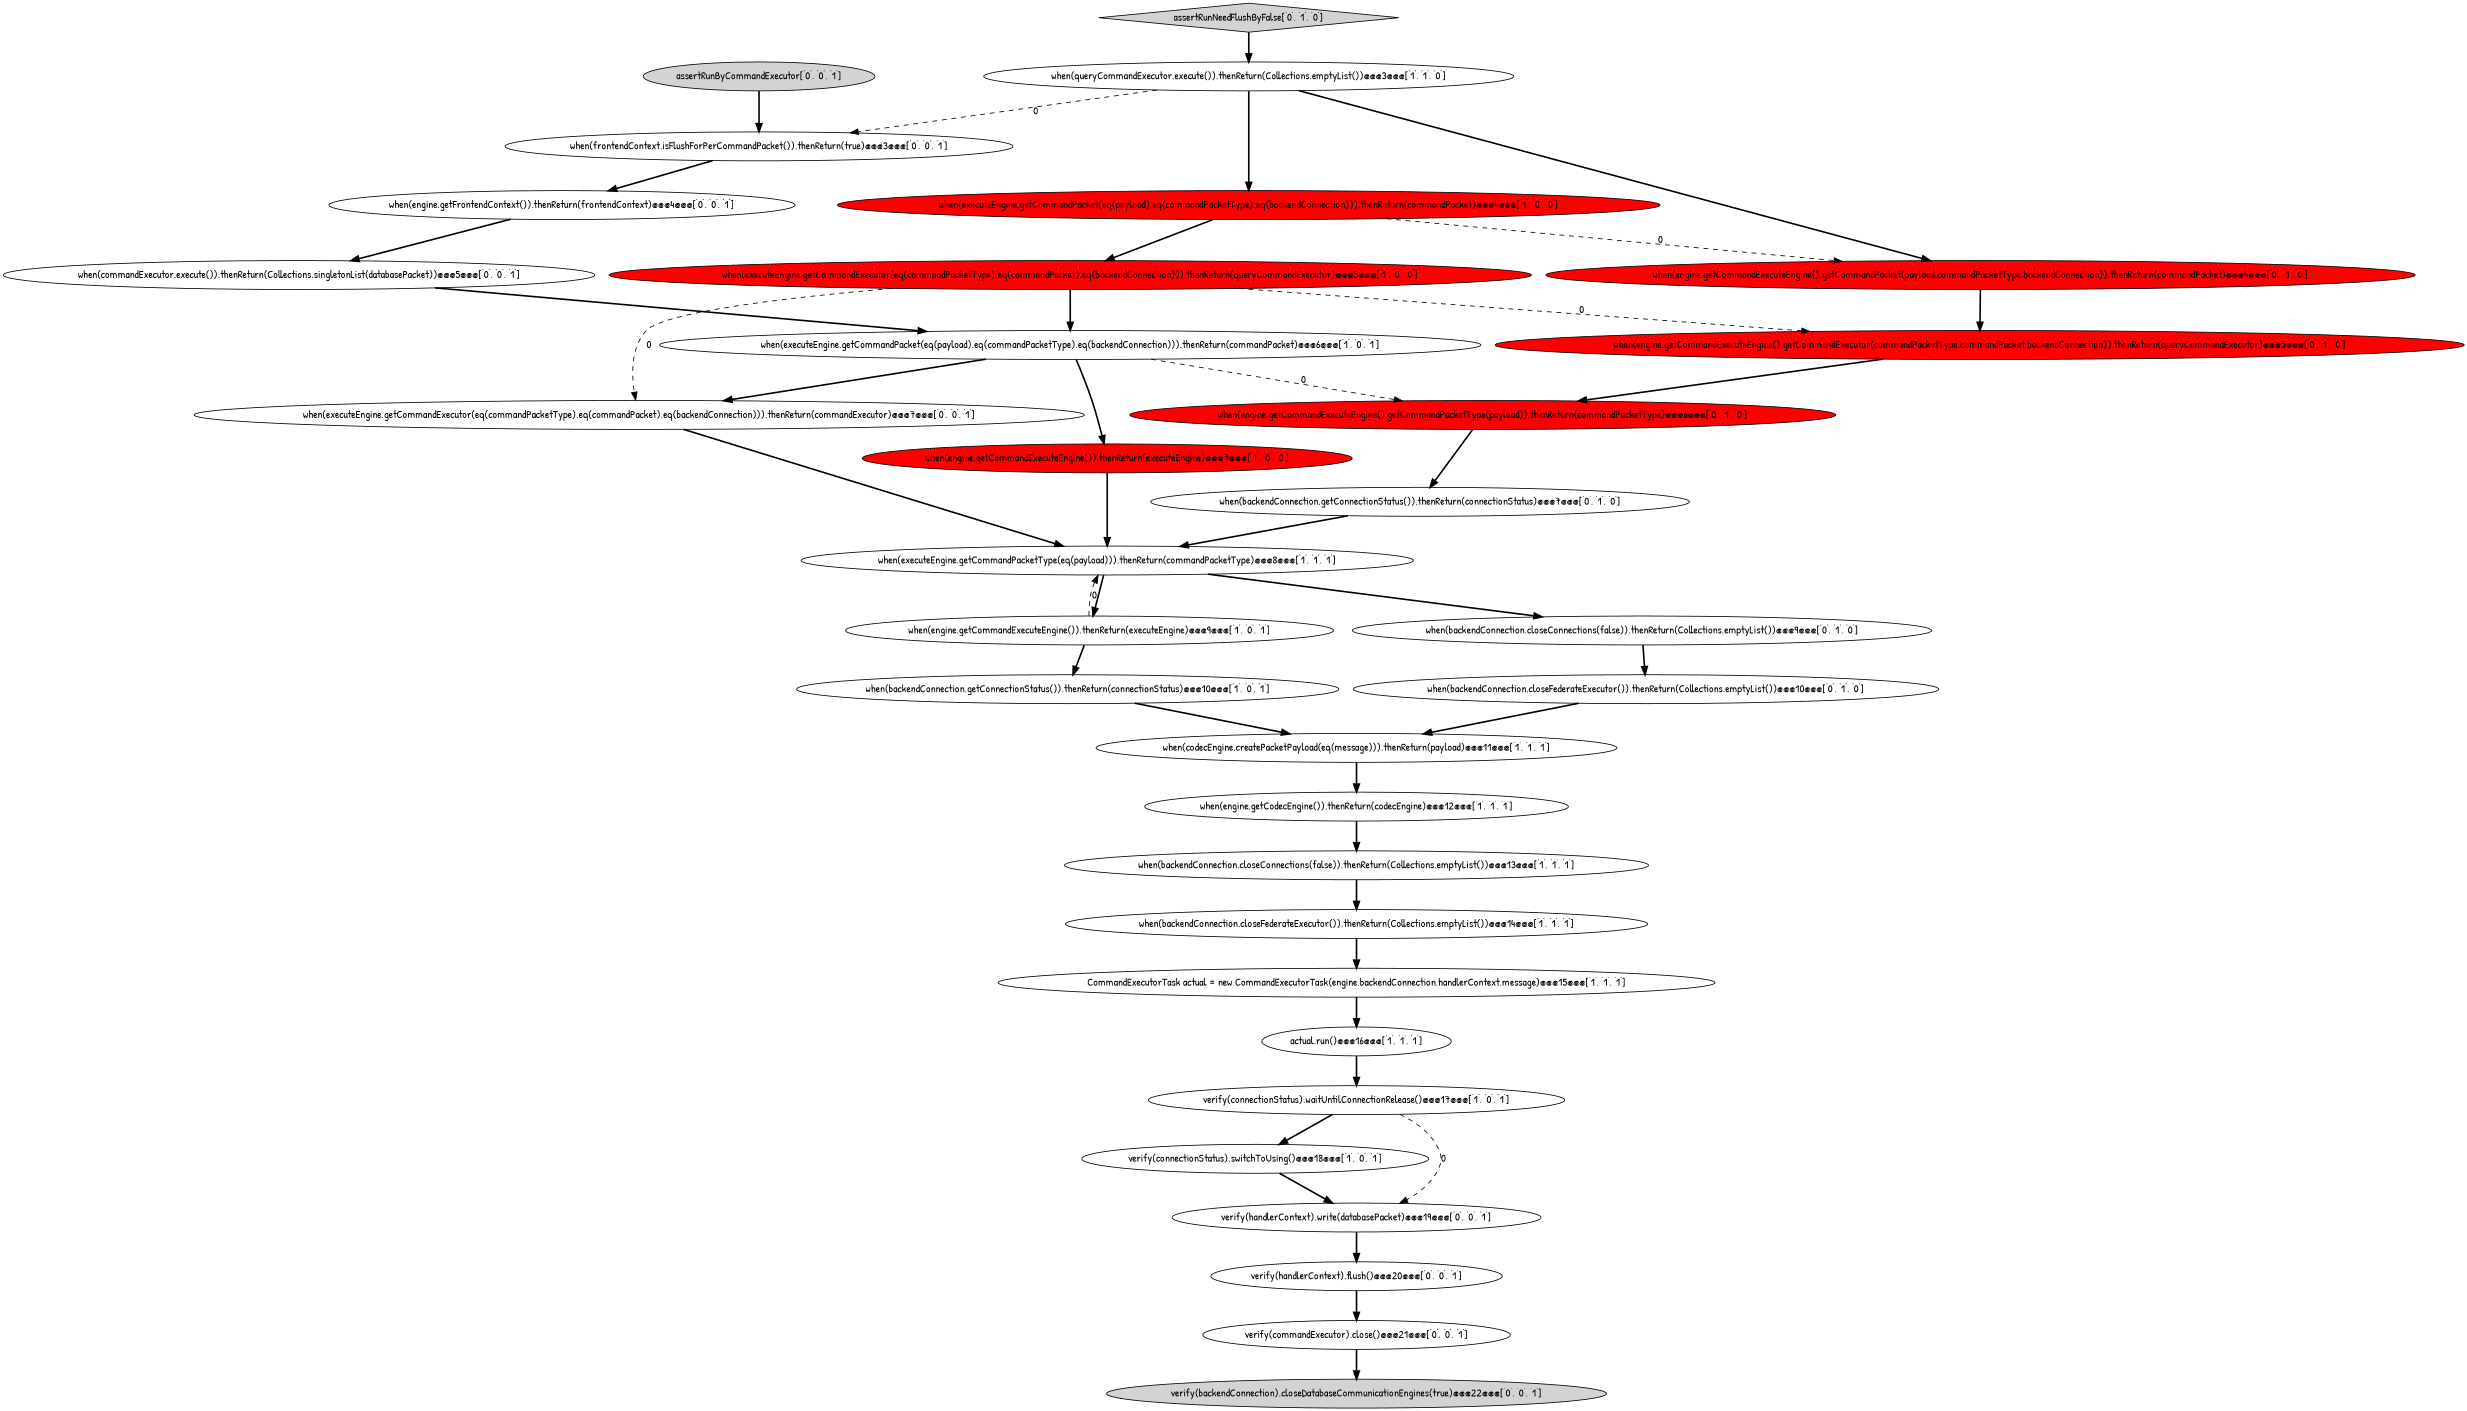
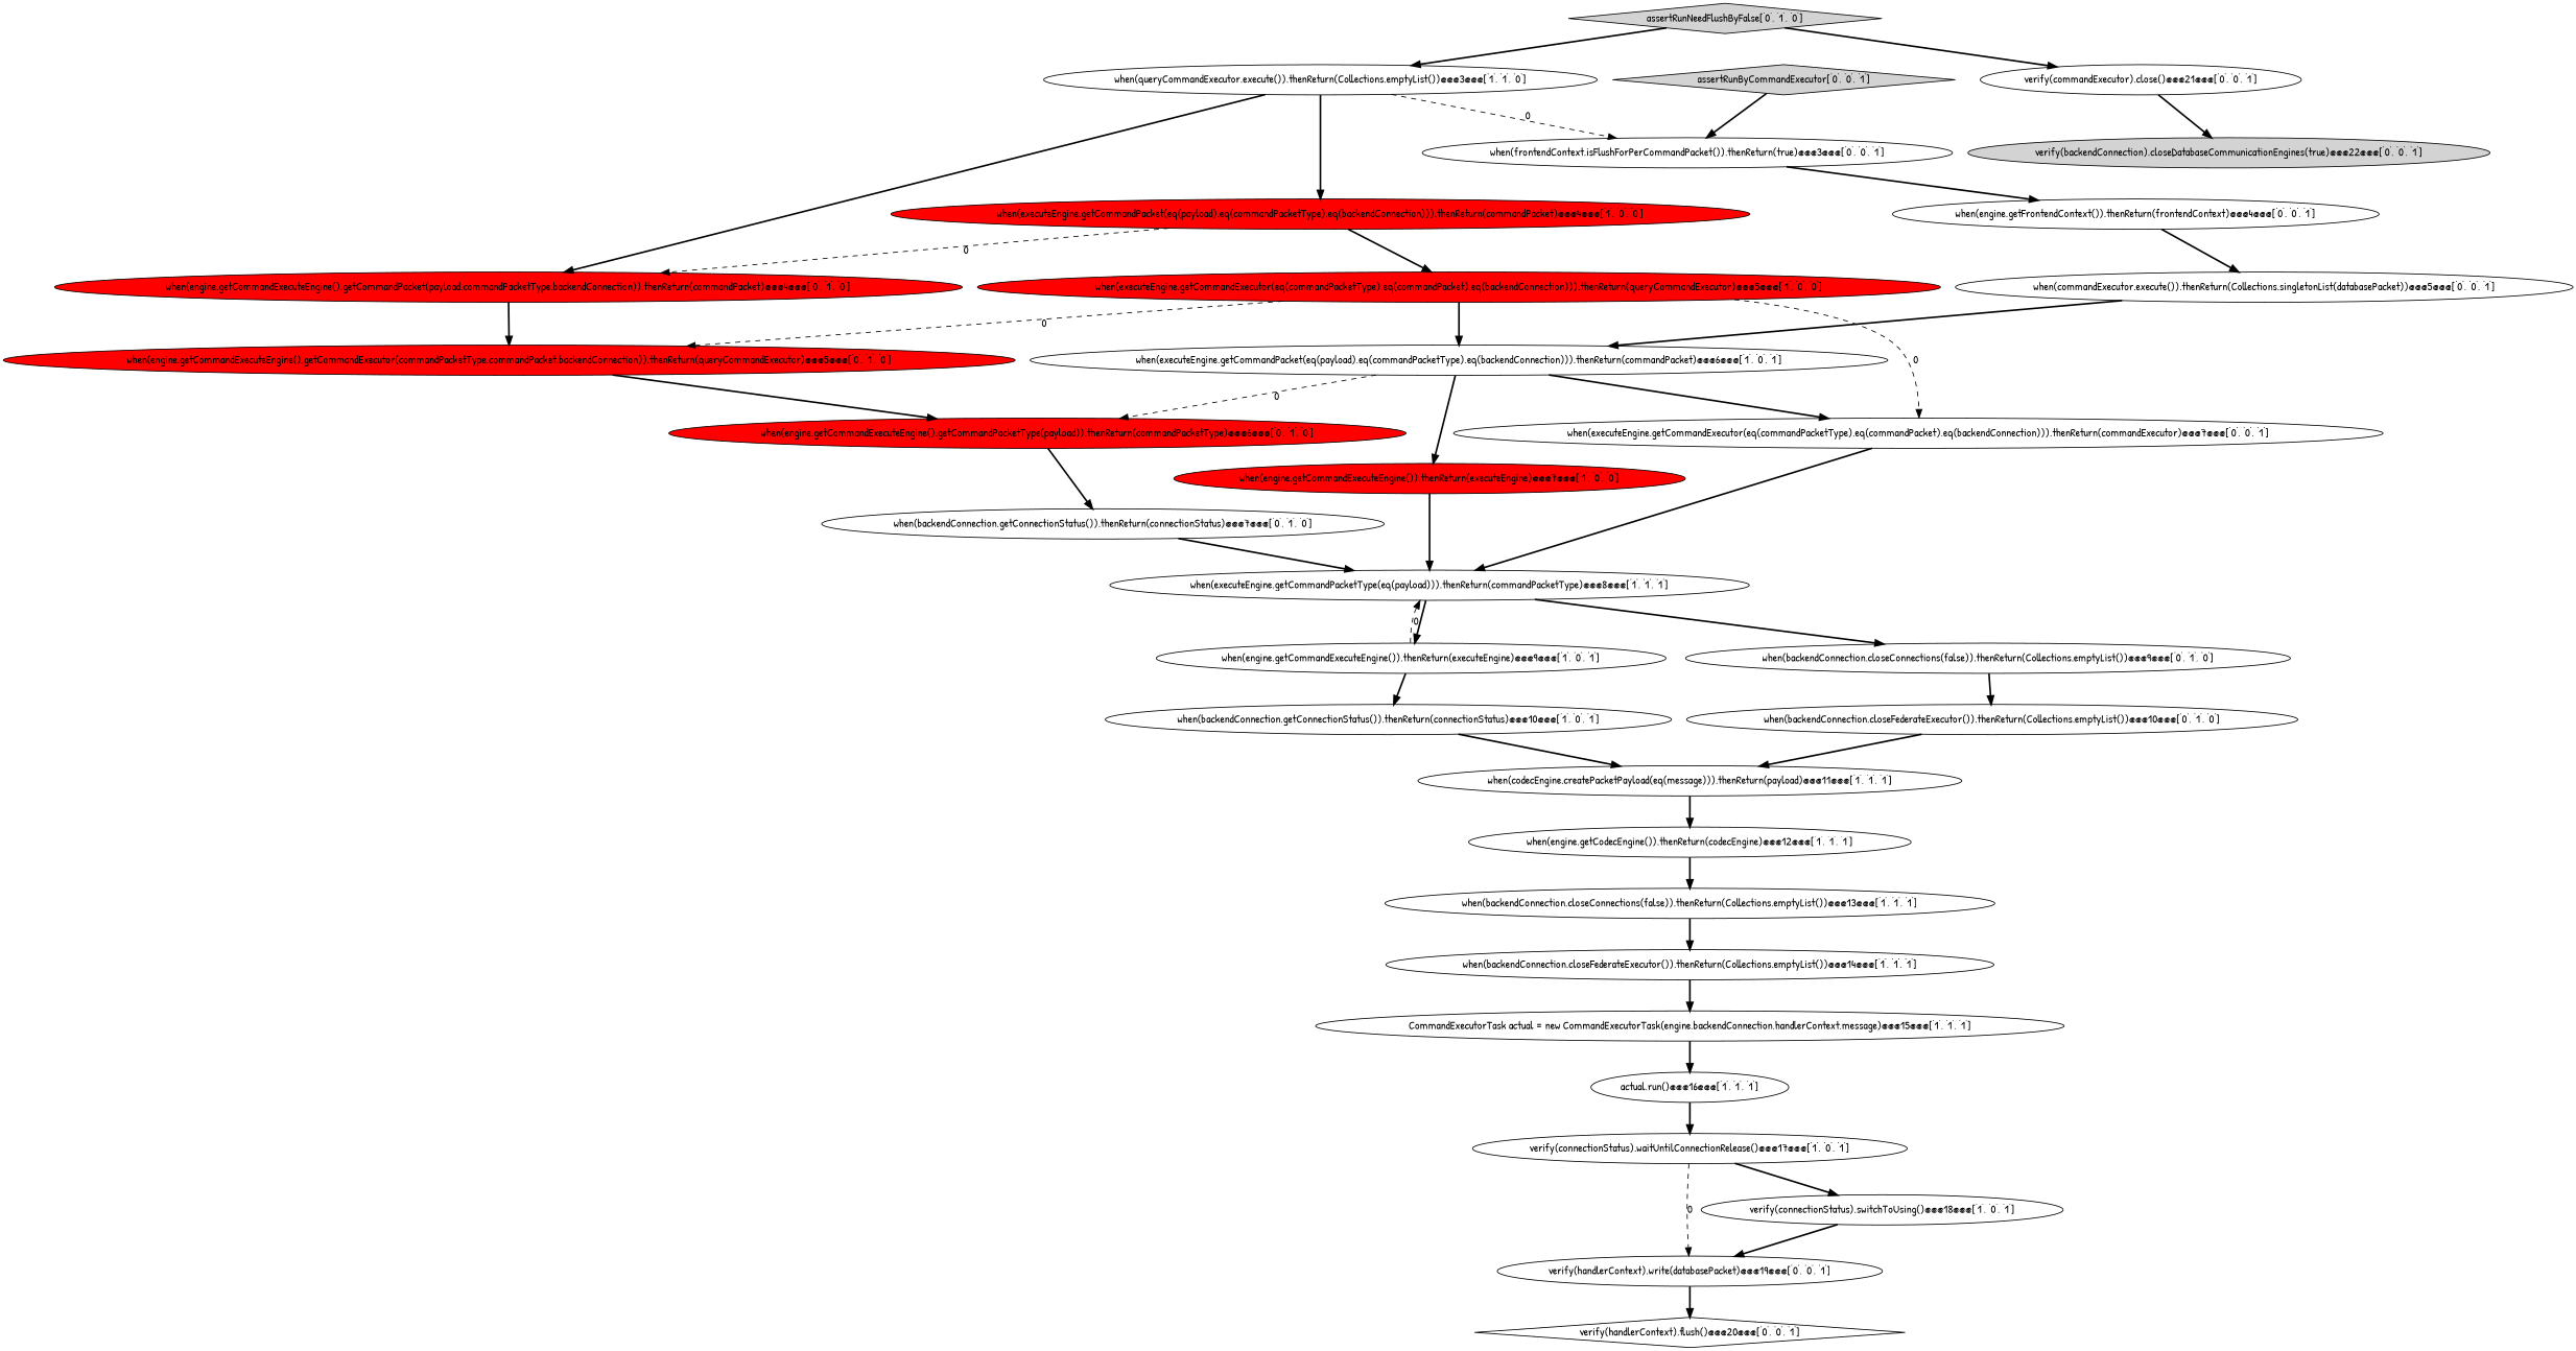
  digraph {
    fontname="Patrick Hand"
    node [fillcolor=white fontname="Patrick Hand" shape=ellipse style=filled]
    edge [fontname="Patrick Hand" style=bold]
    n1 [label="when(backendConnection.getConnectionStatus()).thenReturn(connectionStatus)@@@7@@@['0', '1', '0']"]
    n2 [label="when(executeEngine.getCommandPacketType(eq(payload))).thenReturn(commandPacketType)@@@8@@@['1', '1', '1']"]
    n3 [label="when(engine.getCommandExecuteEngine()).thenReturn(executeEngine)@@@9@@@['1', '0', '1']"]
    n4 [label="when(backendConnection.closeConnections(false)).thenReturn(Collections.emptyList())@@@9@@@['0', '1', '0']"]
    n5 [label="verify(connectionStatus).waitUntilConnectionRelease()@@@17@@@['1', '0', '1']"]
    n6 [label="verify(connectionStatus).switchToUsing()@@@18@@@['1', '0', '1']"]
    n7 [label="verify(handlerContext).write(databasePacket)@@@19@@@['0', '0', '1']"]
-   n8 [label="verify(handlerContext).flush()@@@20@@@['0', '0', '1']"]
+   n8 [label="verify(handlerContext).flush()@@@20@@@['0', '0', '1']" shape=diamond]
    n9 [label="when(backendConnection.closeConnections(false)).thenReturn(Collections.emptyList())@@@13@@@['1', '1', '1']"]
    n10 [label="when(backendConnection.closeFederateExecutor()).thenReturn(Collections.emptyList())@@@14@@@['1', '1', '1']"]
    n11 [label="CommandExecutorTask actual = new CommandExecutorTask(engine,backendConnection,handlerContext,message)@@@15@@@['1', '1', '1']"]
    n12 [label="when(backendConnection.getConnectionStatus()).thenReturn(connectionStatus)@@@10@@@['1', '0', '1']"]
    n13 [label="when(codecEngine.createPacketPayload(eq(message))).thenReturn(payload)@@@11@@@['1', '1', '1']"]
    n14 [label="when(engine.getCodecEngine()).thenReturn(codecEngine)@@@12@@@['1', '1', '1']"]
    n15 [label="when(executeEngine.getCommandPacket(eq(payload),eq(commandPacketType),eq(backendConnection))).thenReturn(commandPacket)@@@6@@@['1', '0', '1']"]
    n16 [label="when(executeEngine.getCommandExecutor(eq(commandPacketType),eq(commandPacket),eq(backendConnection))).thenReturn(commandExecutor)@@@7@@@['0', '0', '1']"]
    n17 [fillcolor=red label="when(engine.getCommandExecuteEngine().getCommandPacketType(payload)).thenReturn(commandPacketType)@@@6@@@['0', '1', '0']"]
    n18 [fillcolor=red label="when(engine.getCommandExecuteEngine()).thenReturn(executeEngine)@@@7@@@['1', '0', '0']"]
    n19 [fillcolor=red label="when(executeEngine.getCommandPacket(eq(payload),eq(commandPacketType),eq(backendConnection))).thenReturn(commandPacket)@@@4@@@['1', '0', '0']"]
    n20 [fillcolor=red label="when(executeEngine.getCommandExecutor(eq(commandPacketType),eq(commandPacket),eq(backendConnection))).thenReturn(queryCommandExecutor)@@@5@@@['1', '0', '0']"]
    n21 [fillcolor=red label="when(engine.getCommandExecuteEngine().getCommandPacket(payload,commandPacketType,backendConnection)).thenReturn(commandPacket)@@@4@@@['0', '1', '0']"]
    n22 [fillcolor=red label="when(engine.getCommandExecuteEngine().getCommandExecutor(commandPacketType,commandPacket,backendConnection)).thenReturn(queryCommandExecutor)@@@5@@@['0', '1', '0']"]
    n23 [label="when(queryCommandExecutor.execute()).thenReturn(Collections.emptyList())@@@3@@@['1', '1', '0']"]
    n24 [label="when(frontendContext.isFlushForPerCommandPacket()).thenReturn(true)@@@3@@@['0', '0', '1']"]
    n25 [label="when(engine.getFrontendContext()).thenReturn(frontendContext)@@@4@@@['0', '0', '1']"]
    n26 [label="verify(commandExecutor).close()@@@21@@@['0', '0', '1']"]
    n27 [fillcolor=lightgray label="verify(backendConnection).closeDatabaseCommunicationEngines(true)@@@22@@@['0', '0', '1']"]
    n28 [label="when(backendConnection.closeFederateExecutor()).thenReturn(Collections.emptyList())@@@10@@@['0', '1', '0']"]
    n29 [label="when(commandExecutor.execute()).thenReturn(Collections.singletonList(databasePacket))@@@5@@@['0', '0', '1']"]
    n30 [fillcolor=lightgray label="assertRunNeedFlushByFalse['0', '1', '0']" shape=diamond]
    n31 [label="actual.run()@@@16@@@['1', '1', '1']"]
-   n32 [fillcolor=lightgray label="assertRunByCommandExecutor['0', '0', '1']"]
+   n32 [fillcolor=lightgray label="assertRunByCommandExecutor['0', '0', '1']" shape=diamond]
    n1 -> n2
    n2 -> n3
    n2 -> n4
    n3 -> n2 [label=0 style=dashed]
    n3 -> n12
    n4 -> n28
    n5 -> n6
    n5 -> n7 [label=0 style=dashed]
    n6 -> n7
    n7 -> n8
-   n8 -> n26
+   n30 -> n26
    n9 -> n10
    n10 -> n11
    n11 -> n31
    n12 -> n13
    n13 -> n14
    n14 -> n9
    n15 -> n16
    n15 -> n17 [label=0 style=dashed]
    n15 -> n18
    n16 -> n2
    n17 -> n1
    n18 -> n2
    n19 -> n20
    n19 -> n21 [label=0 style=dashed]
    n20 -> n15
    n20 -> n16 [label=0 style=dashed]
    n20 -> n22 [label=0 style=dashed]
    n21 -> n22
    n22 -> n17
    n23 -> n19
    n23 -> n21
    n23 -> n24 [label=0 style=dashed]
    n24 -> n25
    n25 -> n29
    n26 -> n27
    n28 -> n13
    n29 -> n15
    n30 -> n23
    n31 -> n5
    n32 -> n24
  }
